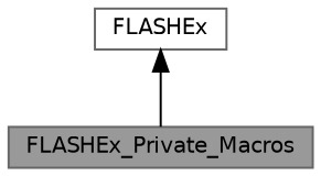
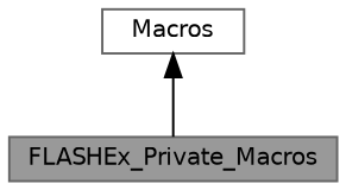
  digraph {
    rankdir=TB
    node [fontname=Helvetica fontsize=10 shape=box style=filled]
-   n1 [color=grey40 fillcolor=white height=0.2 label=FLASHEx width=0.4]
+   n1 [color=grey40 fillcolor=white height=0.2 label=Macros width=0.4]
    n2 [color=gray40 fillcolor=grey60 fontcolor=black height=0.2 label=FLASHEx_Private_Macros width=0.4]
    n1 -> n2 [dir=back fontname=Helvetica fontsize=10 labelfontname=Helvetica labelfontsize=10 shape=plaintext style=solid]
  }
